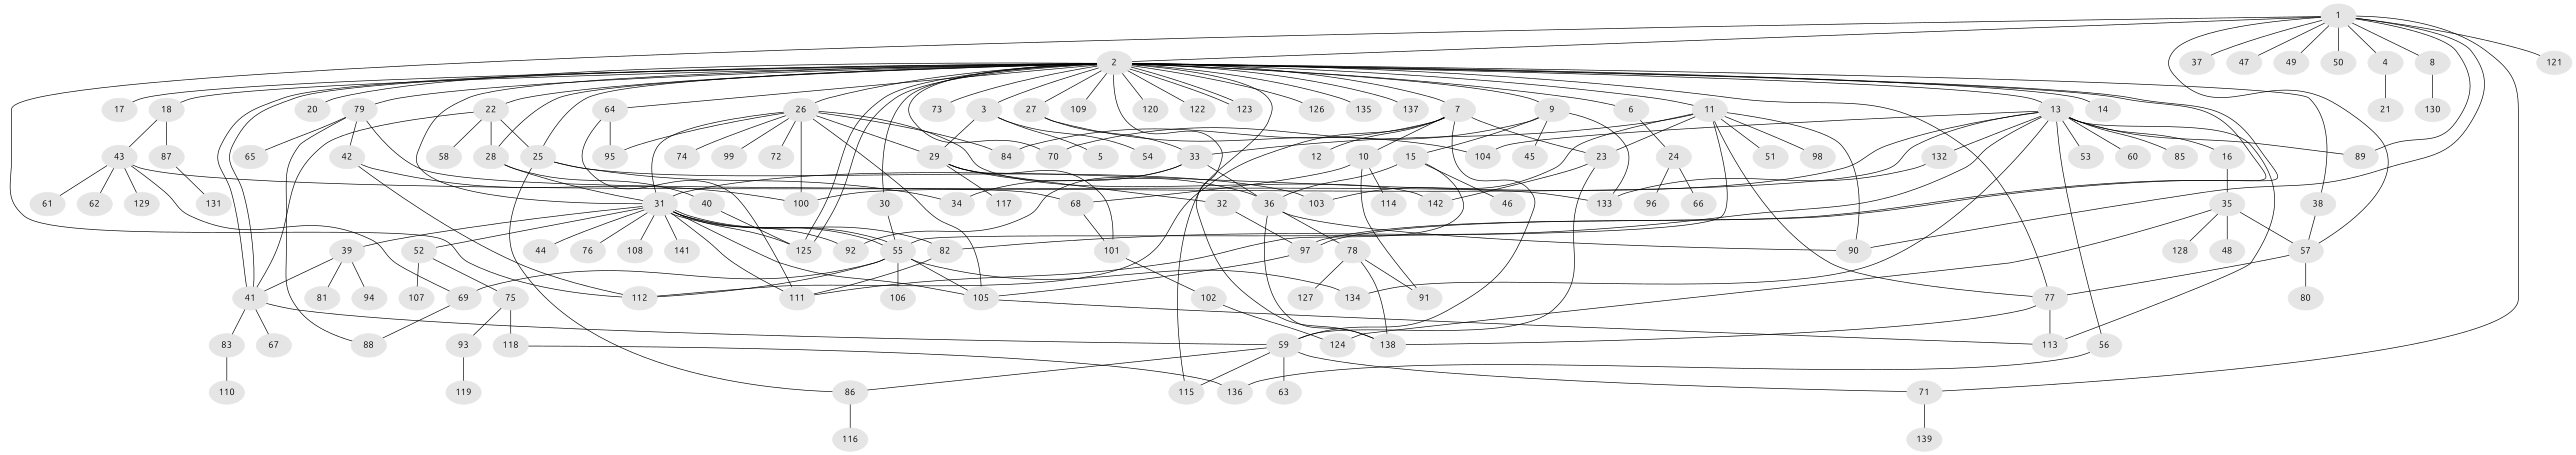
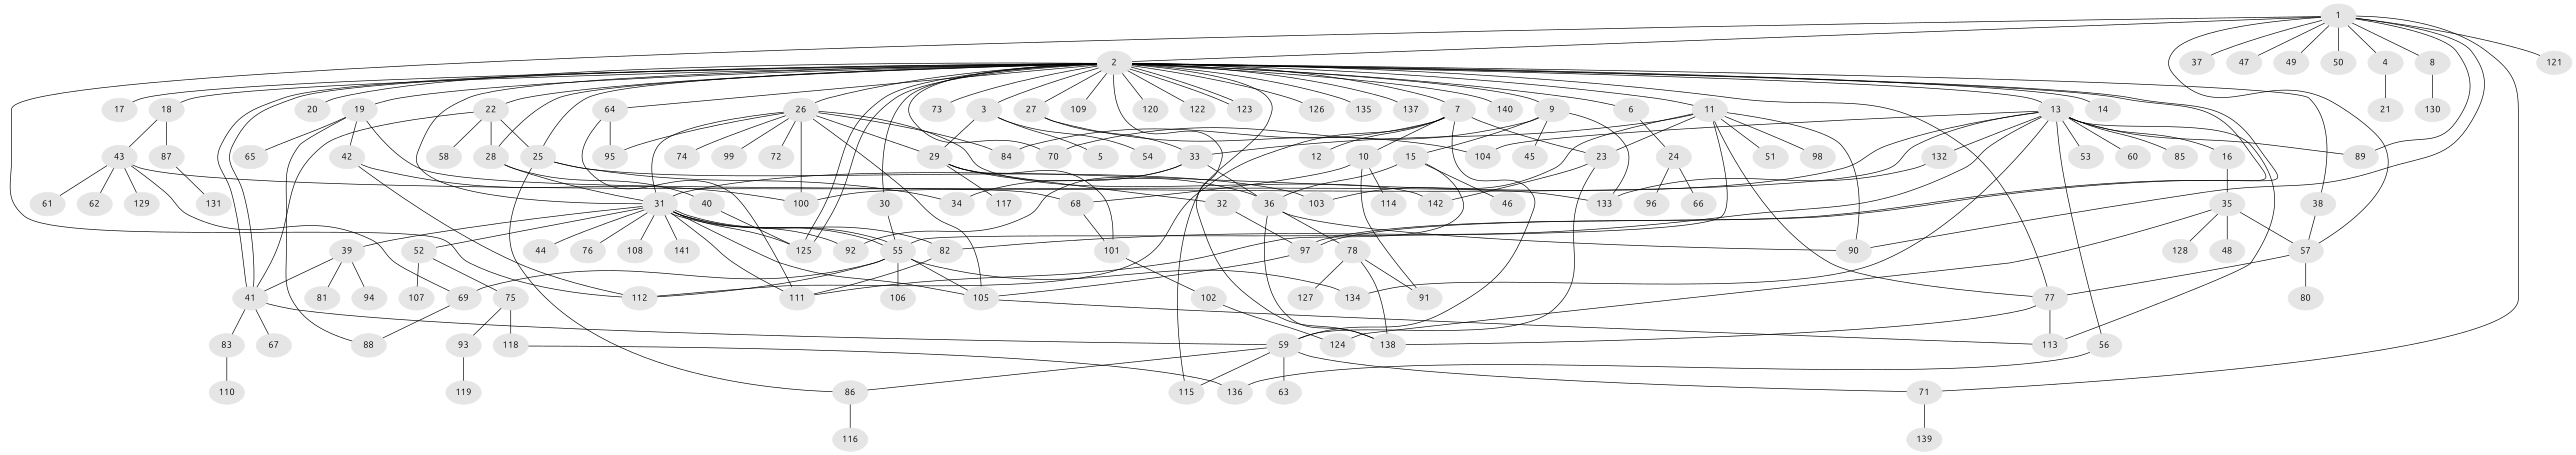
  graph {
    fontname=Ubuntu
    node [color=gray90 fontname=Ubuntu style=filled]
    edge [fontname=Ubuntu]
    1
    2
    4
    8
    37
    47
    49
    50
    57
    71
    89
    90
    112
    121
    3
    6
    7
    9
    11
    13
    14
    17
    18
-   19 [label=79]
+   19
    20
    22
    25
    26
    27
    28
    30
    31
    38
    41
    64
    70
    73
    77
    97
    109
    115
    120
    122
    123
    125
    126
    135
    137
    138
+   140
    21
    130
    80
    139
    5
    29
    54
    24
    10
    12
    23
    59
    84
    15
    45
    133
    33
    51
    55
    98
    103
    16
    53
    56
    60
    82
    85
    100
    104
    113
    132
    134
    43
    87
    68
    42
    65
    88
    58
    34
    86
    142
    72
    74
    95
    99
    105
    40
    111
    39
    44
    52
    76
    92
    108
    141
    67
    83
    36
    32
    101
    117
    66
    96
    91
    114
    63
    46
    69
    106
    35
    136
    78
    48
    124
    128
    61
    62
    129
    131
    116
    102
    81
    94
    75
    107
    110
    127
    93
    118
    119
    1 -- 2
    1 -- 4
    1 -- 8
    1 -- 37
    1 -- 47
    1 -- 49
    1 -- 50
    1 -- 57
    1 -- 71
    1 -- 89
    1 -- 90
    1 -- 112
    1 -- 121
    2 -- 3
    2 -- 6
    2 -- 7
    2 -- 9
    2 -- 11
    2 -- 13
    2 -- 14
    2 -- 17
    2 -- 18
    2 -- 19
    2 -- 20
    2 -- 22
    2 -- 25
    2 -- 26
    2 -- 27
    2 -- 28
    2 -- 30
    2 -- 31
    2 -- 38
    2 -- 41
    2 -- 41
    2 -- 64
    2 -- 70
    2 -- 73
    2 -- 77
    2 -- 97
    2 -- 97
    2 -- 109
    2 -- 115
    2 -- 120
    2 -- 122
    2 -- 123
    2 -- 123
    2 -- 125
    2 -- 125
    2 -- 126
    2 -- 135
    2 -- 137
    2 -- 138
+   2 -- 140
    4 -- 21
    8 -- 130
    57 -- 77
    57 -- 80
    71 -- 139
    3 -- 5
    3 -- 29
    3 -- 54
    6 -- 24
    7 -- 112
    7 -- 10
    7 -- 12
    7 -- 23
    7 -- 59
    7 -- 84
    9 -- 70
    9 -- 15
    9 -- 45
    9 -- 133
    11 -- 90
    11 -- 77
    11 -- 23
    11 -- 33
    11 -- 51
    11 -- 55
    11 -- 98
    11 -- 103
    13 -- 89
    13 -- 31
    13 -- 16
    13 -- 53
    13 -- 56
    13 -- 60
    13 -- 82
    13 -- 85
    13 -- 100
    13 -- 104
    13 -- 113
    13 -- 132
    13 -- 134
    18 -- 43
    18 -- 87
    19 -- 68
    19 -- 42
    19 -- 65
    19 -- 88
    22 -- 25
    22 -- 28
    22 -- 41
    22 -- 58
    25 -- 103
    25 -- 34
    25 -- 86
    26 -- 31
    26 -- 29
    26 -- 84
    26 -- 100
    26 -- 142
    26 -- 72
    26 -- 74
    26 -- 95
    26 -- 99
    26 -- 105
    27 -- 33
    27 -- 104
    28 -- 31
    28 -- 40
    30 -- 55
    31 -- 125
    31 -- 55
    31 -- 55
    31 -- 82
    31 -- 105
    31 -- 111
    31 -- 39
    31 -- 44
    31 -- 52
    31 -- 76
    31 -- 92
    31 -- 108
    31 -- 141
    38 -- 57
    41 -- 59
    41 -- 67
    41 -- 83
    64 -- 95
    64 -- 111
    77 -- 138
    77 -- 113
    97 -- 105
    29 -- 36
    29 -- 32
    29 -- 101
    29 -- 117
    24 -- 66
    24 -- 96
    10 -- 68
    10 -- 91
    10 -- 114
    23 -- 59
    23 -- 142
    59 -- 71
    59 -- 115
    59 -- 86
    59 -- 63
    15 -- 111
    15 -- 36
    15 -- 46
    33 -- 34
    33 -- 92
    33 -- 36
    55 -- 112
    55 -- 134
    55 -- 105
    55 -- 69
    55 -- 106
    16 -- 35
    56 -- 136
    82 -- 111
    132 -- 133
    43 -- 133
    43 -- 69
    43 -- 61
    43 -- 62
    43 -- 129
    87 -- 131
    68 -- 101
    42 -- 112
    42 -- 100
    86 -- 116
    105 -- 113
    40 -- 125
    39 -- 41
    39 -- 81
    39 -- 94
    52 -- 75
    52 -- 107
    83 -- 110
    36 -- 90
    36 -- 138
    36 -- 78
    32 -- 97
    101 -- 102
    69 -- 88
    35 -- 57
    35 -- 48
    35 -- 124
    35 -- 128
    78 -- 138
    78 -- 91
    78 -- 127
    102 -- 124
    75 -- 93
    75 -- 118
    93 -- 119
    118 -- 136
  }
